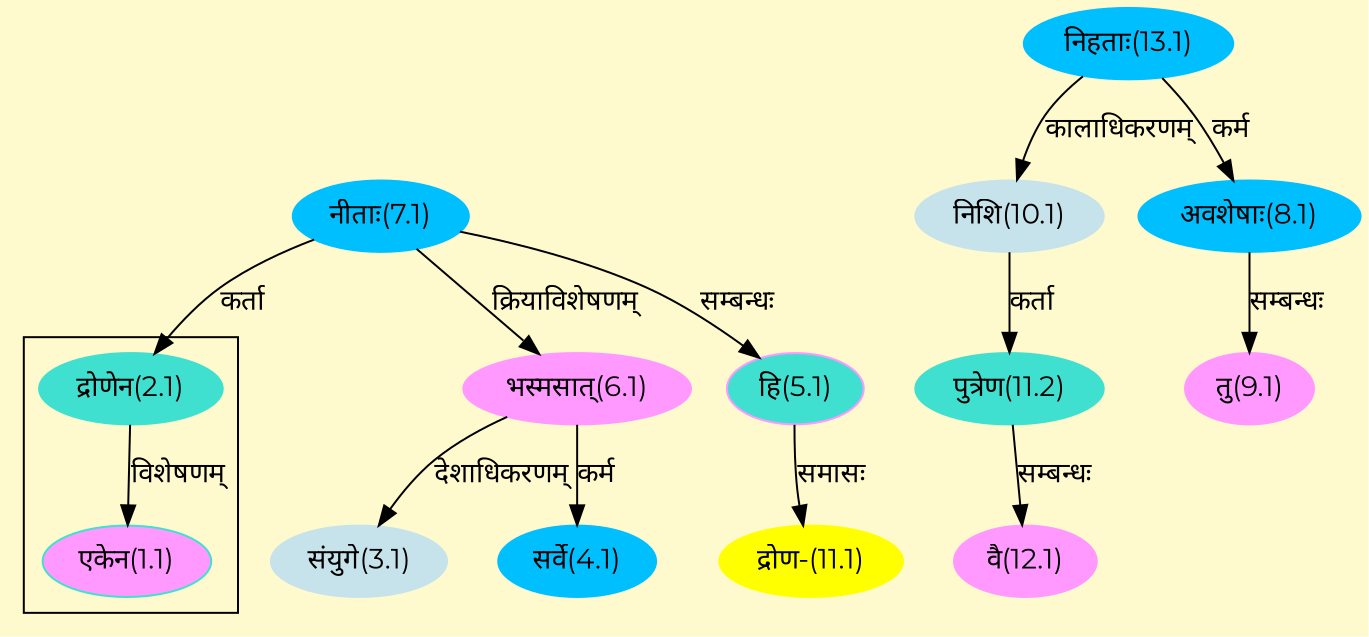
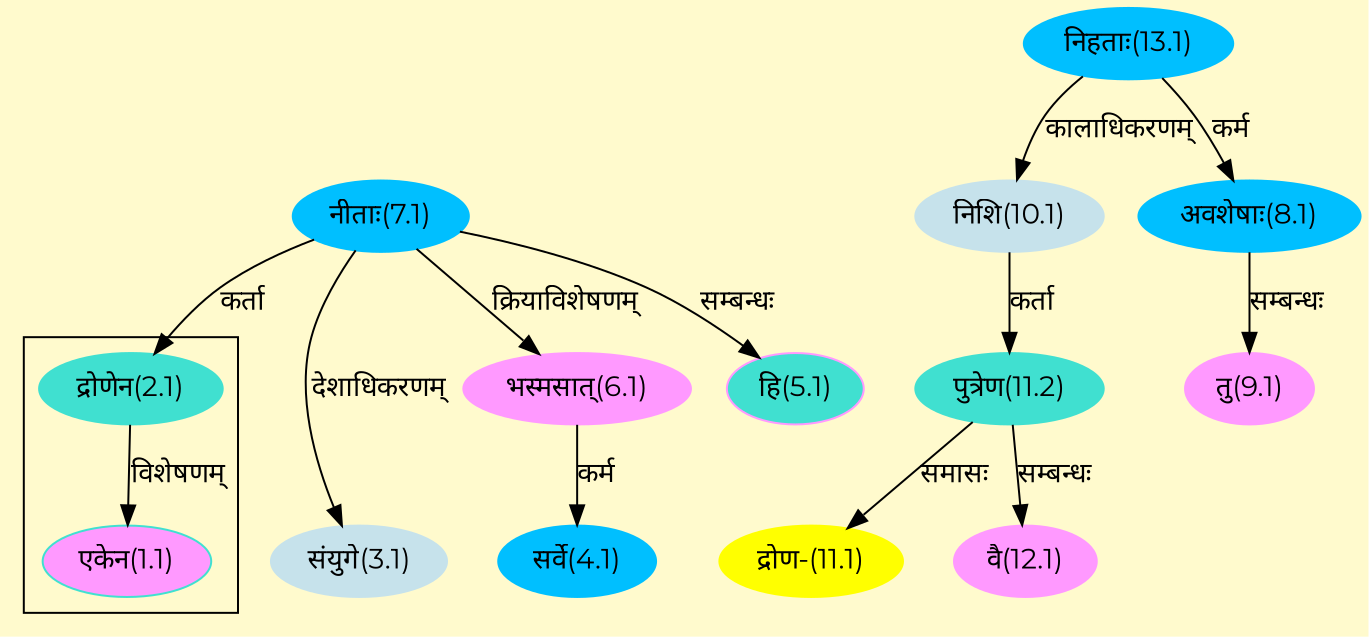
  digraph {
    bgcolor=lemonchiffon1
    compound=true
    fontname=Montserrat
    rankdir=BT
    node [color="#00BFFF" fontname=Montserrat style=filled]
    edge [dir=back fontname=Montserrat]
    n1 [color="#40E0D0" fillcolor="#FF99FF" label="एकेन(1.1)"]
    n2 [color="#40E0D0" label="द्रोणेन(2.1)"]
    n3 [label="नीताः(7.1)"]
    n4 [color="#C6E2EB" label="संयुगे(3.1)"]
    n5 [label="सर्वे(4.1)"]
    n6 [color="#FF99FF" label="भस्मसात्(6.1)"]
    n7 [color="#FF99FF" fillcolor="#40E0D0" label="हि(5.1)"]
    n8 [label="अवशेषाः(8.1)"]
    n9 [label="निहताः(13.1)"]
    n10 [color="#FF99FF" label="तु(9.1)"]
    n11 [color="#C6E2EB" label="निशि(10.1)"]
    n12 [color="#FFFF00" label="द्रोण-(11.1)"]
    n13 [color="#40E0D0" label="पुत्रेण(11.2)"]
    n14 [color="#FF99FF" label="वै(12.1)"]
    subgraph cluster_1 {
      n1
      n2
    }
    n1 -> n2 [label="विशेषणम्"]
    n2 -> n3 [label="कर्ता"]
-   n4 -> n6 [label="देशाधिकरणम्"]
+   n4 -> n3 [label="देशाधिकरणम्"]
    n5 -> n6 [label="कर्म"]
    n6 -> n3 [label="क्रियाविशेषणम्"]
    n7 -> n3 [label="सम्बन्धः"]
    n8 -> n9 [label="कर्म"]
    n10 -> n8 [label="सम्बन्धः"]
    n11 -> n9 [label="कालाधिकरणम्"]
-   n12 -> n7 [label="समासः"]
+   n12 -> n13 [label="समासः"]
    n13 -> n11 [label="कर्ता"]
    n14 -> n13 [label="सम्बन्धः"]
  }
